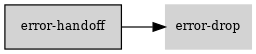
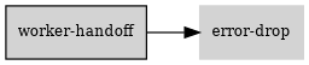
  digraph {
    rankdir=LR
    node [fillcolor=lightgray fontcolor=black fontsize=10 shape=box style=filled]
-   "worker-handoff" [color=black label="error-handoff"]
+   "worker-handoff" [color=black]
    "error-drop" [color=lightgray]
    "worker-handoff" -> "error-drop" [fontsize=8]
  }
